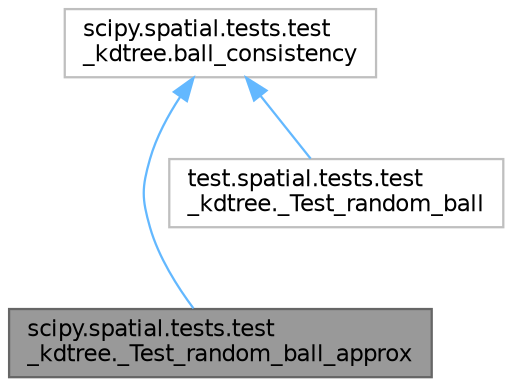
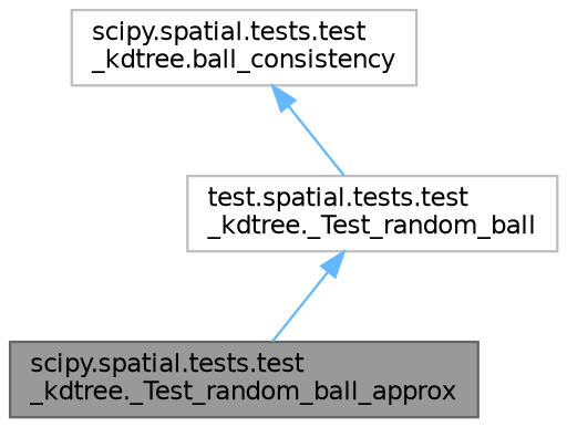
  digraph {
    node [color=grey75 fillcolor=white fontname=Helvetica fontsize=10 shape=box style=filled]
    edge [color=steelblue1 dir=back fontname=Helvetica fontsize=10 labelfontname=Helvetica labelfontsize=10 style=solid]
    n1 [color=gray40 fillcolor=grey60 fontcolor=black height=0.2 label="scipy.spatial.tests.test\l_kdtree._Test_random_ball_approx" width=0.4]
    n2 [height=0.2 label="test.spatial.tests.test\l_kdtree._Test_random_ball" width=0.4]
    n3 [height=0.2 label="scipy.spatial.tests.test\l_kdtree.ball_consistency" width=0.4]
-   n3 -> n1
+   n2 -> n1
    n3 -> n2
  }
